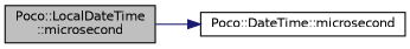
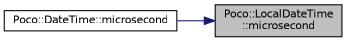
  digraph {
    rankdir=LR
    node [color=black fontname=Helvetica fontsize=10 shape=record style=filled]
    n1 [fillcolor=grey75 fontcolor=black height=0.2 label="Poco::LocalDateTime\l::microsecond" width=0.4]
    n2 [fillcolor=white height=0.2 label="Poco::DateTime::microsecond" width=0.4]
-   n1 -> n2 [color=midnightblue fontname=Helvetica fontsize=10 labelfontname=Helvetica labelfontsize=10 style=solid]
+   n2 -> n1 [color=midnightblue fontname=Helvetica fontsize=10 labelfontname=Helvetica labelfontsize=10 style=solid]
  }
